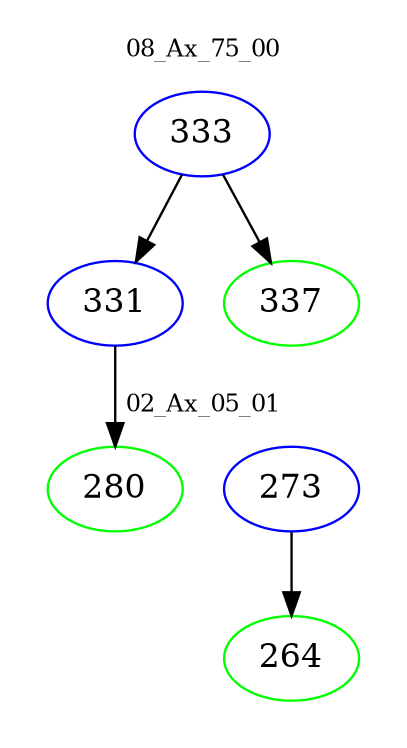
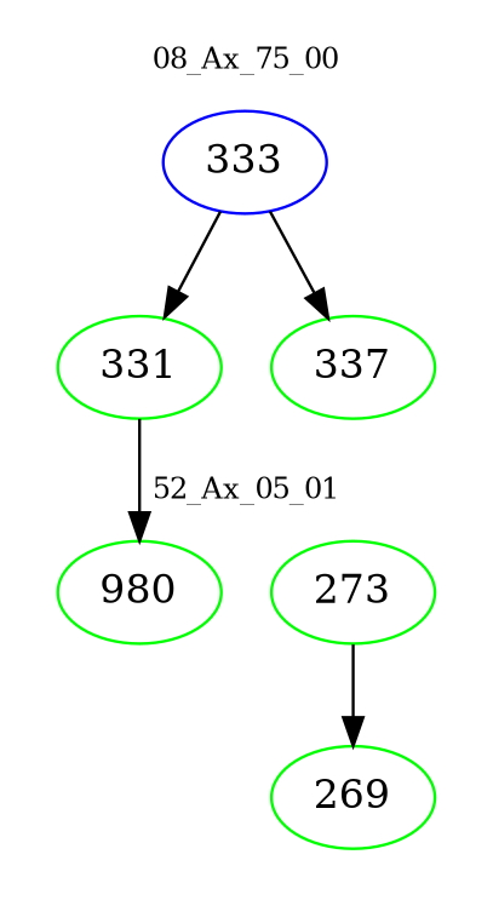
  digraph {
    node [color=green]
    edge [color=black]
-   n1 [color=blue label=273]
-   n2 [label=264]
-   n3 [label=280]
+   n1 [label=273]
+   n2 [label=269]
+   n3 [label=980]
    n4 [color=blue label=333]
-   n5 [color=blue label=331]
+   n5 [label=331]
    n6 [label=337]
    subgraph cluster_1 {
      color=white
      fontsize=10
-     label="02_Ax_05_01"
+     label="52_Ax_05_01"
      n1
      n2
      n3
    }
    subgraph cluster_2 {
      color=white
      fontsize=10
      label="08_Ax_75_00"
      n4
      n5
      n6
    }
    n1 -> n2
    n4 -> n5
    n4 -> n6
    n5 -> n3
  }
